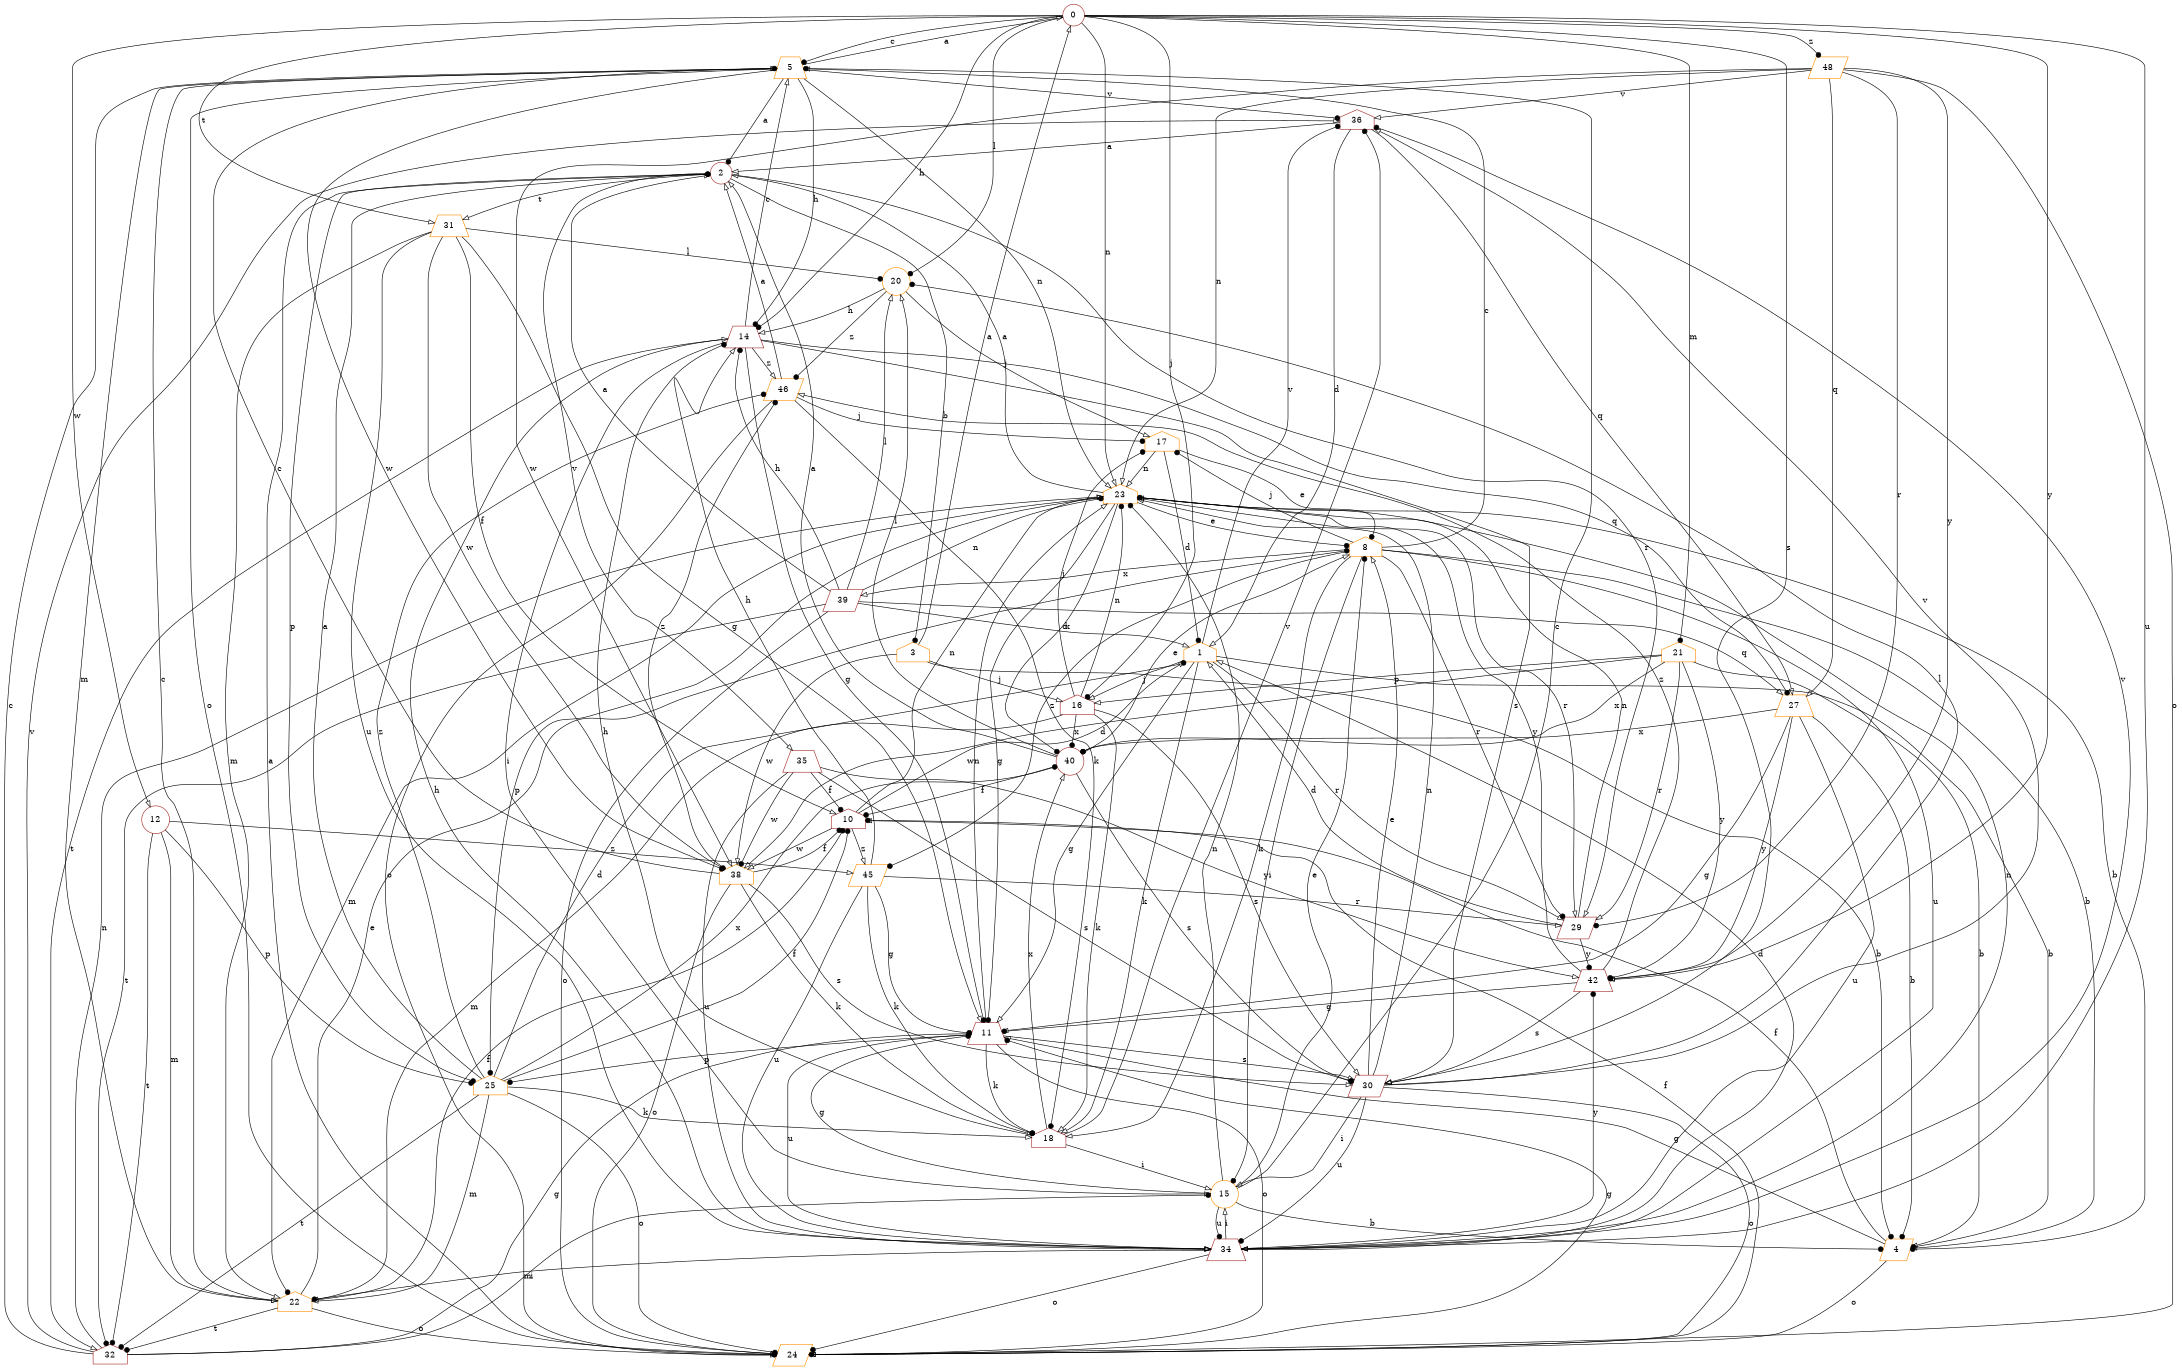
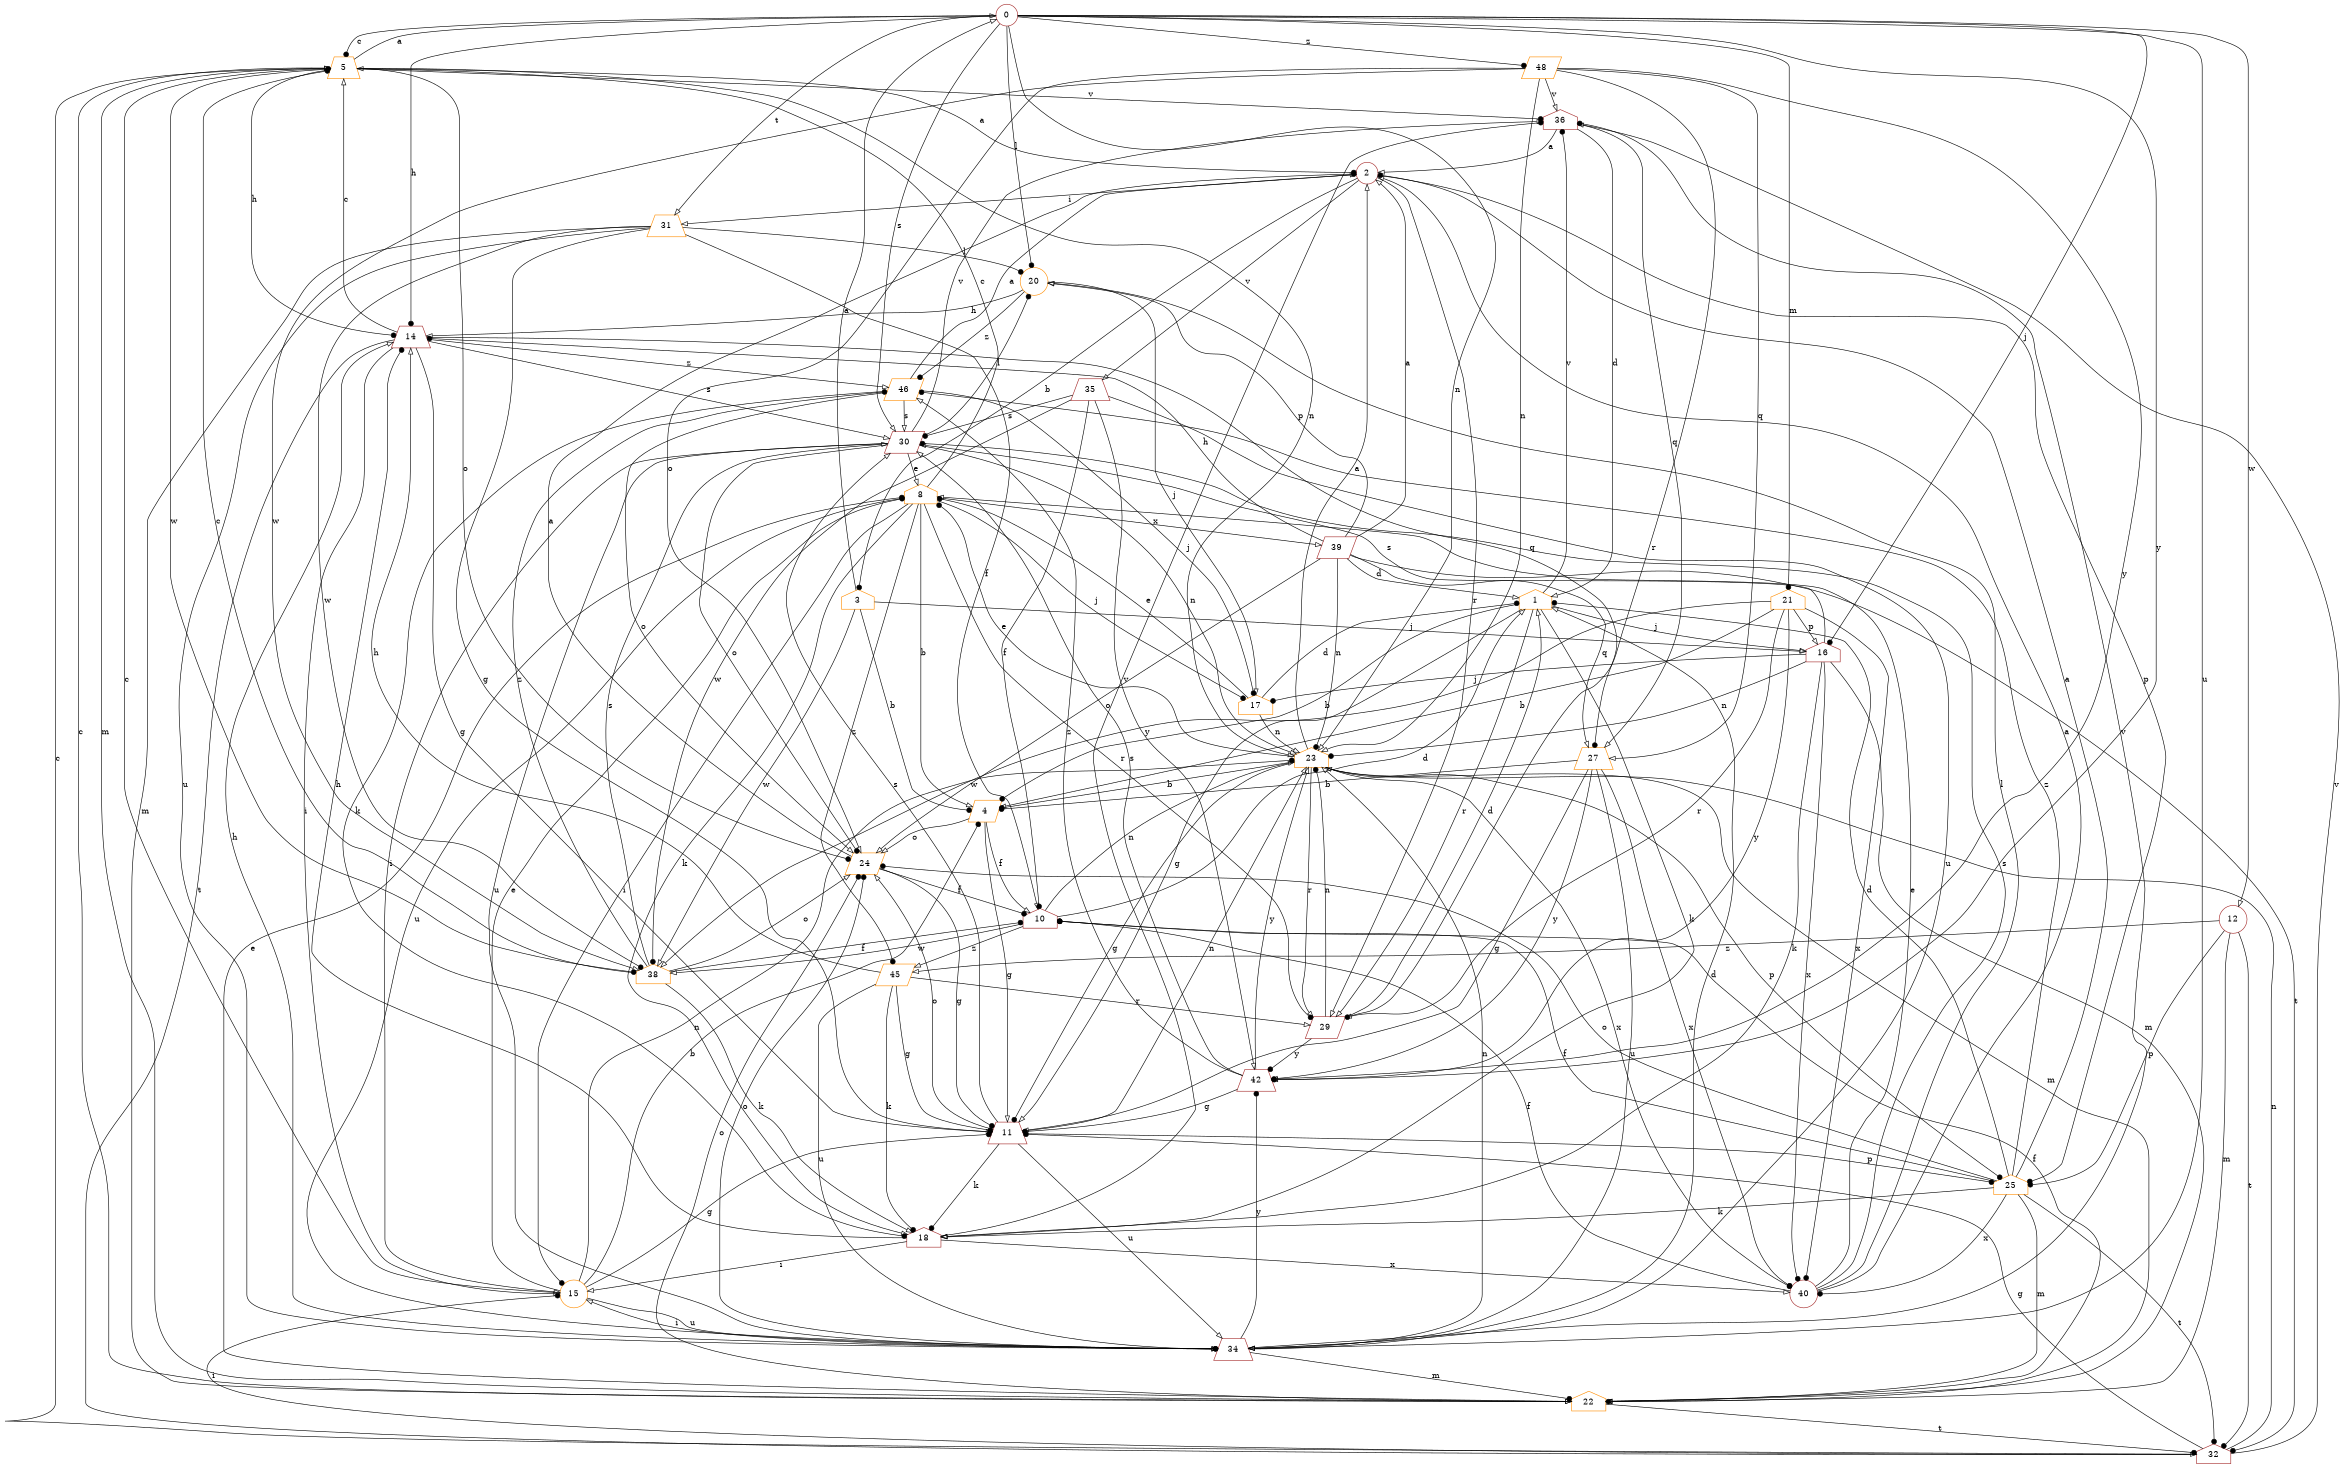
  strict digraph {
    node [color=darkorange shape=house]
    edge [arrowhead=onormal]
    0 [color=brown shape=circle]
    5 [shape=trapezium]
    12 [color=brown shape=circle]
    14 [color=brown shape=trapezium]
    16 [color=brown]
    20 [shape=circle]
    21
    23
    30 [color=brown shape=parallelogram]
    31 [shape=trapezium]
    34 [color=brown shape=trapezium]
    42 [color=brown shape=trapezium]
    n13 [label=48 shape=parallelogram]
    2 [color=brown shape=circle]
    38
    24 [shape=parallelogram]
    22
    36 [color=brown]
    25
    45 [shape=parallelogram]
    32 [color=brown]
    11 [color=brown shape=trapezium]
    15 [shape=circle]
    27 [shape=trapezium]
    46 [shape=parallelogram]
    18 [color=brown]
    17
    40 [color=brown shape=circle]
    29 [color=brown shape=parallelogram]
    4 [shape=parallelogram]
    8
    10 [color=brown]
    n33 [label=1]
    3
    35 [color=brown shape=trapezium]
    39 [color=brown shape=parallelogram]
    0 -> 5 [arrowhead=dot label=c]
    0 -> 12 [label=w]
    0 -> 14 [arrowhead=dot label=h]
    0 -> 16 [arrowhead=dot label=j]
    0 -> 20 [arrowhead=dot label=l]
    0 -> 21 [arrowhead=dot label=m]
    0 -> 23 [label=n]
    0 -> 30 [label=s]
    0 -> 31 [label=t]
    0 -> 34 [label=u]
    0 -> 42 [label=y]
    0 -> n13 [arrowhead=dot label=z]
    5 -> 0 [label=a]
    5 -> 14 [arrowhead=dot label=h]
    5 -> 23 [label=n]
    5 -> 2 [arrowhead=dot label=a]
    5 -> 38 [arrowhead=dot label=w]
    5 -> 24 [arrowhead=dot label=o]
    5 -> 22 [label=m]
    5 -> 36 [arrowhead=dot label=v]
    12 -> 22 [label=m]
    12 -> 25 [arrowhead=dot label=p]
    12 -> 45 [label=z]
    12 -> 32 [arrowhead=dot label=t]
    14 -> 5 [label=c]
    14 -> 30 [label=s]
    14 -> 32 [label=t]
    14 -> 11 [arrowhead=dot label=g]
    14 -> 15 [label=i]
    14 -> 27 [arrowhead=dot label=q]
    14 -> 46 [label=z]
    16 -> 23 [arrowhead=dot label=n]
    16 -> 30 [label=s]
    16 -> 22 [label=m]
    16 -> 18 [label=k]
    16 -> 17 [arrowhead=dot label=j]
    16 -> 40 [arrowhead=dot label=x]
    20 -> 14 [label=h]
    20 -> 46 [arrowhead=dot label=z]
    20 -> 17 [label=j]
    21 -> 16 [label=p]
    21 -> 42 [arrowhead=dot label=y]
    21 -> 38 [label=w]
    21 -> 40 [arrowhead=dot label=x]
    21 -> 29 [label=r]
    21 -> 4 [label=b]
    23 -> 2 [label=a]
    23 -> 22 [arrowhead=dot label=m]
    23 -> 25 [arrowhead=dot label=p]
    23 -> 11 [arrowhead=dot label=g]
    23 -> 40 [arrowhead=dot label=x]
    23 -> 29 [label=r]
    23 -> 4 [arrowhead=dot label=b]
    23 -> 8 [arrowhead=dot label=e]
    30 -> 20 [arrowhead=dot label=l]
    30 -> 23 [label=n]
    30 -> 34 [arrowhead=dot label=u]
    30 -> 24 [arrowhead=dot label=o]
    30 -> 36 [label=v]
    30 -> 15 [label=i]
    30 -> 8 [label=e]
    31 -> 20 [arrowhead=dot label=l]
    31 -> 34 [label=u]
    31 -> 38 [arrowhead=dot label=w]
    31 -> 22 [label=m]
    31 -> 11 [label=g]
    31 -> 10 [label=f]
    34 -> 14 [label=h]
    34 -> 23 [label=n]
    34 -> 42 [arrowhead=dot label=y]
    34 -> 24 [arrowhead=dot label=o]
    34 -> 22 [arrowhead=dot label=m]
    34 -> 36 [arrowhead=dot label=v]
    34 -> 15 [label=i]
    34 -> n33 [label=d]
    42 -> 23 [label=y]
    42 -> 30 [label=s]
    42 -> 11 [arrowhead=dot label=g]
    42 -> 46 [label=z]
    n13 -> 23 [label=n]
    n13 -> 42 [arrowhead=dot label=y]
    n13 -> 38 [label=w]
    n13 -> 24 [label=o]
    n13 -> 36 [label=v]
    n13 -> 27 [label=q]
    n13 -> 29 [arrowhead=dot label=r]
-   2 -> 31 [label=t]
+   2 -> 31 [label=i]
    2 -> 25 [arrowhead=dot label=p]
    2 -> 29 [label=r]
    2 -> 3 [arrowhead=dot label=b]
    2 -> 35 [label=v]
    38 -> 5 [arrowhead=dot label=c]
    38 -> 30 [label=s]
    38 -> 24 [label=o]
    38 -> 46 [arrowhead=dot label=z]
    38 -> 18 [label=k]
    38 -> 10 [arrowhead=dot label=f]
    24 -> 2 [arrowhead=dot label=a]
    24 -> 11 [arrowhead=dot label=g]
    24 -> 10 [arrowhead=dot label=f]
    22 -> 5 [label=c]
    22 -> 24 [arrowhead=dot label=o]
    22 -> 32 [arrowhead=dot label=t]
    22 -> 8 [arrowhead=dot label=e]
    22 -> 10 [arrowhead=dot label=f]
    36 -> 2 [label=a]
    36 -> 27 [label=q]
    36 -> n33 [label=d]
    25 -> 2 [arrowhead=dot label=a]
    25 -> 24 [arrowhead=dot label=o]
    25 -> 22 [label=m]
    25 -> 32 [arrowhead=dot label=t]
    25 -> 46 [arrowhead=dot label=z]
    25 -> 18 [label=k]
    25 -> 40 [arrowhead=dot label=x]
    25 -> 10 [arrowhead=dot label=f]
    25 -> n33 [arrowhead=dot label=d]
    45 -> 14 [label=h]
    45 -> 34 [label=u]
    45 -> 11 [arrowhead=dot label=g]
    45 -> 18 [arrowhead=dot label=k]
    45 -> 29 [label=r]
    32 -> 5 [label=c]
    32 -> 23 [label=n]
    32 -> 36 [label=v]
    32 -> 11 [arrowhead=dot label=g]
    32 -> 15 [arrowhead=dot label=i]
    11 -> 23 [label=n]
    11 -> 30 [label=s]
    11 -> 34 [label=u]
    11 -> 24 [label=o]
    11 -> 25 [arrowhead=dot label=p]
    11 -> 18 [arrowhead=dot label=k]
    15 -> 5 [arrowhead=dot label=c]
    15 -> 23 [arrowhead=dot label=n]
    15 -> 34 [arrowhead=dot label=u]
    15 -> 11 [arrowhead=dot label=g]
    15 -> 4 [arrowhead=dot label=b]
    15 -> 8 [arrowhead=dot label=e]
    27 -> 34 [label=u]
    27 -> 42 [label=y]
    27 -> 11 [label=g]
    27 -> 40 [arrowhead=dot label=x]
    27 -> 4 [arrowhead=dot label=b]
+   46 -> 30 [label=s]
    46 -> 2 [label=a]
    46 -> 24 [label=o]
    46 -> 18 [arrowhead=dot label=k]
    46 -> 17 [arrowhead=dot label=j]
    18 -> 14 [arrowhead=dot label=h]
    18 -> 36 [arrowhead=dot label=v]
    18 -> 15 [label=i]
    18 -> 40 [label=x]
    17 -> 23 [label=n]
    17 -> 8 [arrowhead=dot label=e]
    17 -> n33 [arrowhead=dot label=d]
    40 -> 20 [label=l]
    40 -> 30 [arrowhead=dot label=s]
    40 -> 2 [label=a]
    40 -> 8 [label=e]
    40 -> 10 [arrowhead=dot label=f]
    29 -> 23 [arrowhead=dot label=n]
    29 -> 42 [arrowhead=dot label=y]
    29 -> n33 [label=d]
    4 -> 24 [label=o]
    4 -> 11 [label=g]
    4 -> 10 [label=f]
    8 -> 5 [label=c]
    8 -> 34 [label=u]
    8 -> 45 [arrowhead=dot label=z]
    8 -> 15 [arrowhead=dot label=i]
    8 -> 18 [label=k]
    8 -> 17 [arrowhead=dot label=j]
    8 -> 29 [arrowhead=dot label=r]
    8 -> 4 [label=b]
    8 -> 39 [label=x]
    10 -> 23 [label=n]
    10 -> 38 [label=w]
    10 -> 45 [label=z]
    10 -> n33 [label=d]
    n33 -> 16 [label=j]
    n33 -> 36 [arrowhead=dot label=v]
    n33 -> 11 [label=g]
    n33 -> 18 [label=k]
    n33 -> 29 [label=r]
    n33 -> 4 [arrowhead=dot label=b]
    3 -> 0 [label=a]
    3 -> 16 [label=j]
    3 -> 38 [label=w]
    3 -> 4 [arrowhead=dot label=b]
    35 -> 30 [arrowhead=dot label=s]
    35 -> 34 [label=u]
    35 -> 42 [label=y]
    35 -> 38 [arrowhead=dot label=w]
    35 -> 10 [arrowhead=dot label=f]
    39 -> 14 [arrowhead=dot label=h]
-   39 -> 20 [label=l]
+   39 -> 20 [label=p]
    39 -> 23 [arrowhead=dot label=n]
    39 -> 2 [label=a]
    39 -> 24 [label=o]
    39 -> 32 [arrowhead=dot label=t]
    39 -> 27 [label=q]
    39 -> n33 [label=d]
  }
